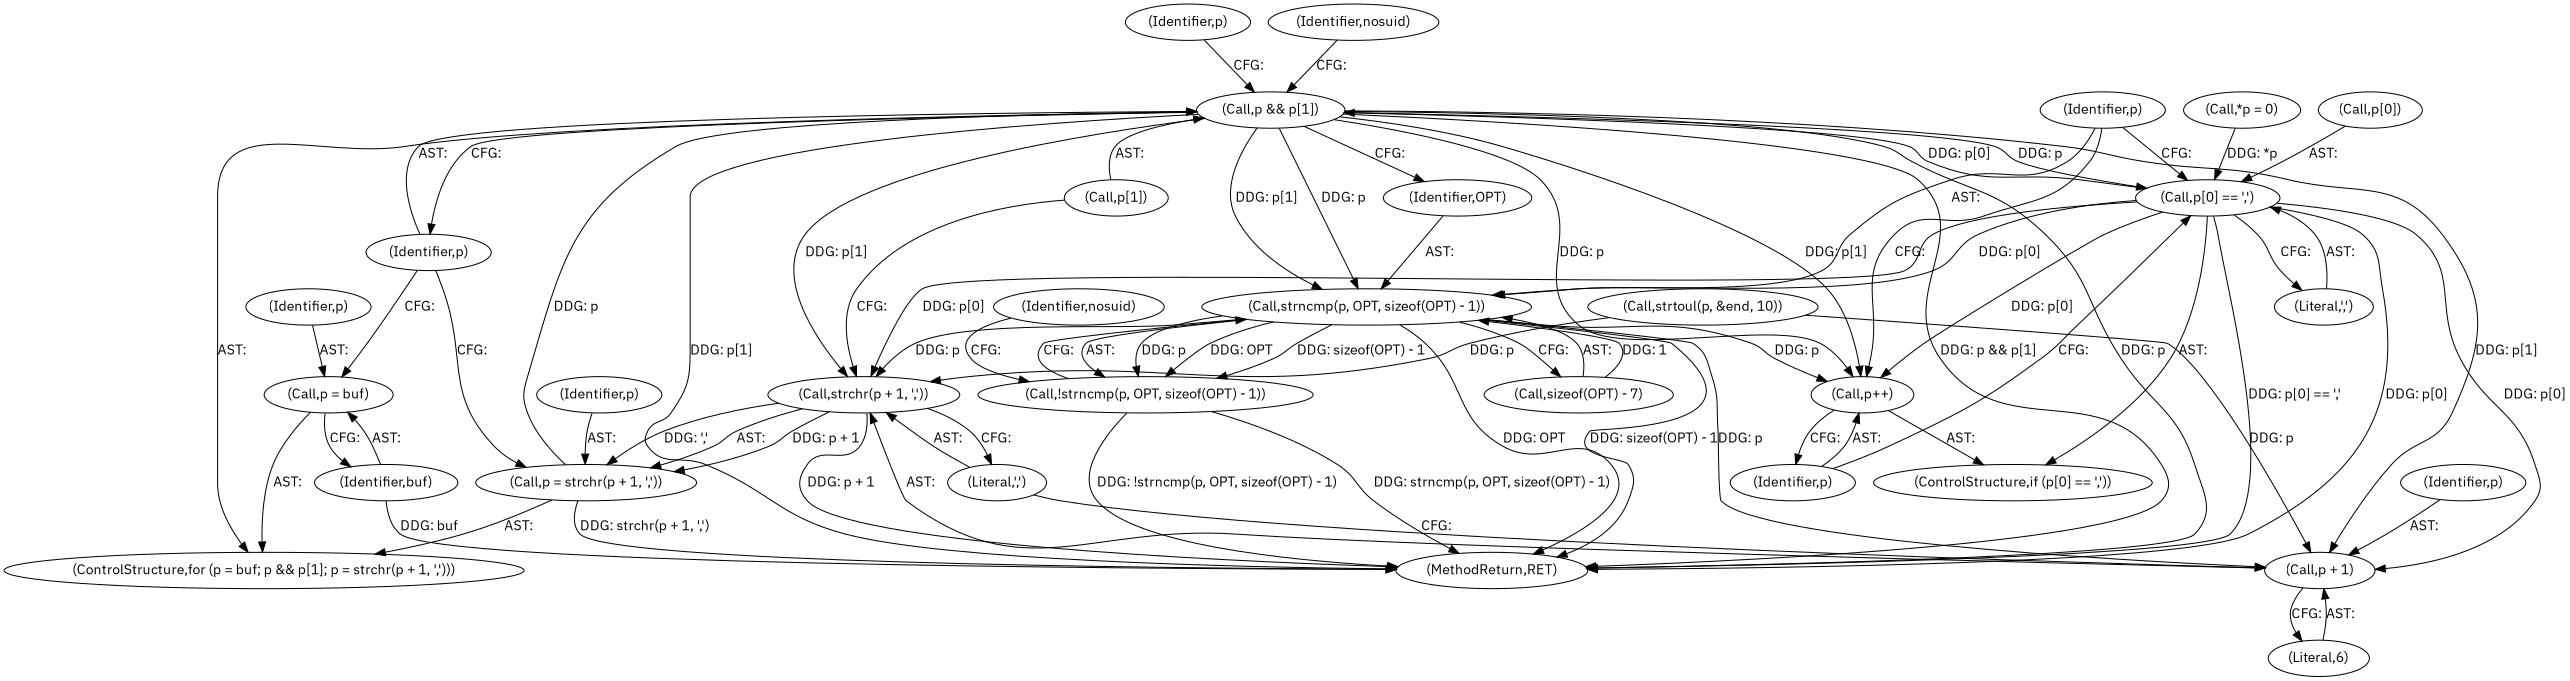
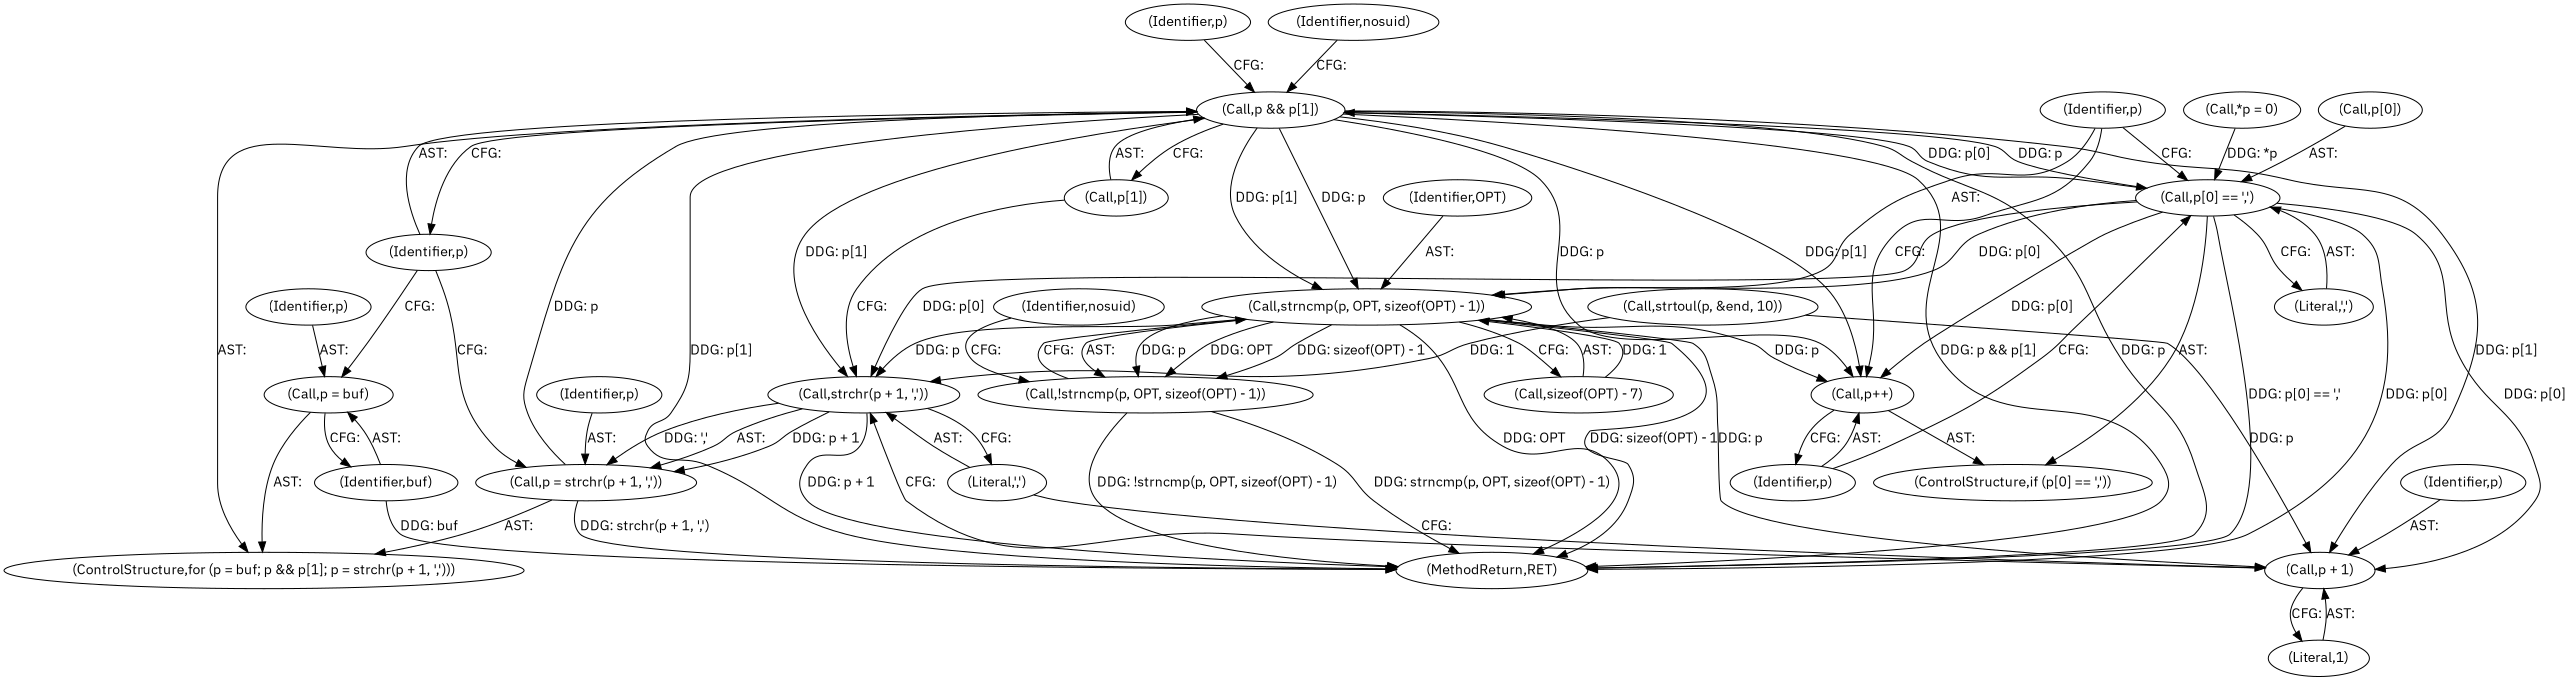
  digraph {
    fontname="IBM Plex Sans"
    node [fontname="IBM Plex Sans"]
    edge [fontname="IBM Plex Sans"]
    n1 [label="(Call,p = buf)"]
    n2 [label="(Identifier,buf)"]
    n3 [label="(ControlStructure,for (p = buf; p && p[1]; p = strchr(p + 1, ',')))"]
    n4 [label="(Call,p && p[1])"]
    n5 [label="(MethodReturn,RET)"]
    n6 [label="(Call,strchr(p + 1, ','))"]
    n7 [label="(Call,p + 1)"]
    n8 [label="(Call,p[0] == ',')"]
    n9 [label="(Call,p++)"]
    n10 [label="(Call,strncmp(p, OPT, sizeof(OPT) - 1))"]
    n11 [label="(Identifier,p)"]
    n12 [label="(Call,p[1])"]
    n13 [label="(Call,p = strchr(p + 1, ','))"]
    n14 [label="(Literal,',')"]
-   n15 [label="(Literal,6)"]
+   n15 [label="(Literal,1)"]
    n16 [label="(ControlStructure,if (p[0] == ','))"]
    n17 [label="(Literal,',')"]
    n18 [label="(Identifier,p)"]
    n19 [label="(Call,!strncmp(p, OPT, sizeof(OPT) - 1))"]
    n20 [label="(Call,sizeof(OPT) - 7)"]
    n21 [label="(Identifier,p)"]
    n22 [label="(Call,*p = 0)"]
    n23 [label="(Identifier,p)"]
    n24 [label="(Identifier,p)"]
    n25 [label="(Identifier,p)"]
    n26 [label="(Call,p[0])"]
    n27 [label="(Identifier,p)"]
    n28 [label="(Identifier,OPT)"]
    n29 [label="(Identifier,nosuid)"]
    n30 [label="(Identifier,nosuid)"]
    n31 [label="(Call,strtoul(p, &end, 10))"]
    n1 -> n2 [label="CFG: "]
    n1 -> n3 [label="AST: "]
    n2 -> n1 [label="AST: "]
    n2 -> n5 [label="DDG: buf"]
    n4 -> n3 [label="AST: "]
    n4 -> n5 [label="DDG: p"]
    n4 -> n5 [label="DDG: p[1]"]
    n4 -> n5 [label="DDG: p && p[1]"]
    n4 -> n6 [label="DDG: p[1]"]
    n4 -> n7 [label="DDG: p[1]"]
    n4 -> n8 [label="DDG: p"]
    n4 -> n9 [label="DDG: p"]
    n4 -> n9 [label="DDG: p[1]"]
    n4 -> n10 [label="DDG: p[1]"]
    n4 -> n10 [label="DDG: p"]
    n4 -> n11 [label="CFG: "]
-   n4 -> n28 [label="CFG: "]
+   n4 -> n12 [label="CFG: "]
    n6 -> n5 [label="DDG: p + 1"]
    n6 -> n13 [label="AST: "]
    n6 -> n13 [label="DDG: p + 1"]
    n6 -> n13 [label="DDG: ','"]
    n6 -> n14 [label="CFG: "]
-   n7 -> n6 [label="AST: "]
+   n7 -> n6 [label="CFG: "]
    n7 -> n15 [label="CFG: "]
    n8 -> n4 [label="DDG: p[0]"]
    n8 -> n5 [label="DDG: p[0] == ','"]
    n8 -> n5 [label="DDG: p[0]"]
    n8 -> n6 [label="DDG: p[0]"]
    n8 -> n7 [label="DDG: p[0]"]
    n8 -> n9 [label="DDG: p[0]"]
    n8 -> n10 [label="DDG: p[0]"]
    n8 -> n16 [label="AST: "]
    n8 -> n17 [label="CFG: "]
    n9 -> n16 [label="AST: "]
    n9 -> n18 [label="CFG: "]
    n10 -> n5 [label="DDG: OPT"]
    n10 -> n5 [label="DDG: sizeof(OPT) - 1"]
    n10 -> n6 [label="DDG: p"]
    n10 -> n7 [label="DDG: p"]
    n10 -> n9 [label="DDG: p"]
    n10 -> n19 [label="AST: "]
    n10 -> n19 [label="DDG: p"]
    n10 -> n19 [label="DDG: OPT"]
    n10 -> n19 [label="DDG: sizeof(OPT) - 1"]
    n10 -> n20 [label="CFG: "]
    n11 -> n1 [label="CFG: "]
    n11 -> n4 [label="AST: "]
    n11 -> n13 [label="CFG: "]
    n12 -> n4 [label="AST: "]
    n12 -> n6 [label="CFG: "]
    n13 -> n3 [label="AST: "]
    n13 -> n4 [label="DDG: p"]
    n13 -> n5 [label="DDG: strchr(p + 1, ',')"]
    n14 -> n6 [label="AST: "]
    n14 -> n7 [label="CFG: "]
    n15 -> n7 [label="AST: "]
    n17 -> n8 [label="AST: "]
    n18 -> n8 [label="CFG: "]
    n18 -> n9 [label="AST: "]
    n19 -> n5 [label="DDG: !strncmp(p, OPT, sizeof(OPT) - 1)"]
    n19 -> n5 [label="DDG: strncmp(p, OPT, sizeof(OPT) - 1)"]
    n19 -> n10 [label="CFG: "]
    n20 -> n10 [label="AST: "]
    n20 -> n10 [label="DDG: 1"]
    n21 -> n4 [label="CFG: "]
    n22 -> n8 [label="DDG: *p"]
    n23 -> n1 [label="AST: "]
    n24 -> n13 [label="AST: "]
    n25 -> n7 [label="AST: "]
    n26 -> n8 [label="AST: "]
    n27 -> n8 [label="CFG: "]
    n27 -> n9 [label="CFG: "]
    n27 -> n10 [label="AST: "]
    n28 -> n10 [label="AST: "]
    n29 -> n4 [label="CFG: "]
    n30 -> n19 [label="CFG: "]
-   n31 -> n6 [label="DDG: p"]
+   n31 -> n6 [label="DDG: 1"]
    n31 -> n7 [label="DDG: p"]
  }
